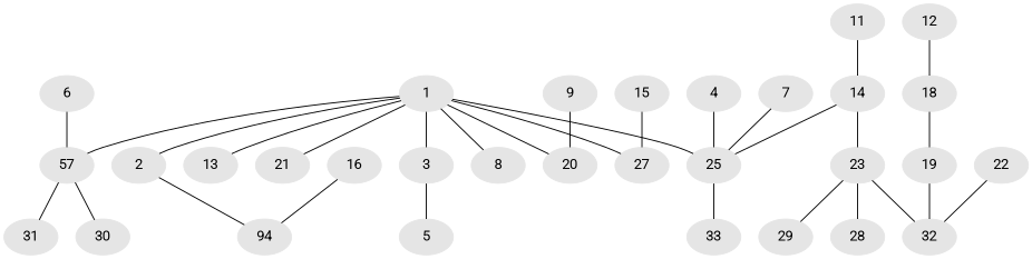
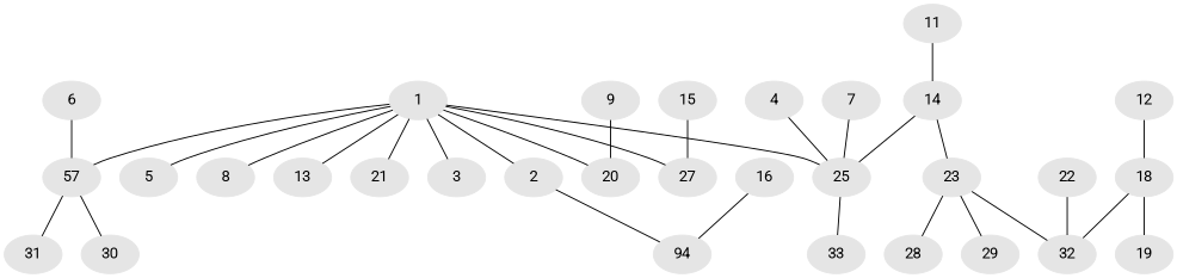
  graph {
    fontname=Roboto
    node [color=gray90 fontname=Roboto style=filled]
    edge [fontname=Roboto weight=1.0]
    1
    2
    3
    5
    8
    13
    n7 [label=57]
    20
    21
    25
    27
    n12 [label=94]
    30
    31
    33
    4
    6
    7
    9
    14
    23
    11
    12
    18
    19
    32
    28
    29
    15
    16
    22
    1 -- 2
    1 -- 3
-   3 -- 5
+   1 -- 5
    1 -- 8
    1 -- 13
    1 -- n7
    1 -- 20
    1 -- 21
    1 -- 25
    1 -- 27
    2 -- n12
    n7 -- 30
    n7 -- 31
    25 -- 33
    4 -- 25
    6 -- n7
    7 -- 25
    9 -- 20
    14 -- 25
    14 -- 23
    23 -- 32
    23 -- 28
    23 -- 29
    11 -- 14
    12 -- 18
    18 -- 19
-   19 -- 32
+   18 -- 32
    15 -- 27
    16 -- n12
    22 -- 32
  }
